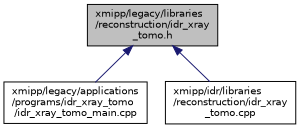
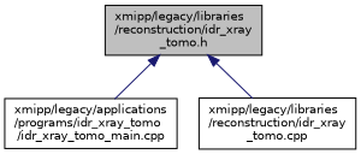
  digraph {
    node [color=black fillcolor=white fontname=Helvetica fontsize=10 shape=record style=filled]
    edge [color=midnightblue dir=back fontname=Helvetica fontsize=10 labelfontname=Helvetica labelfontsize=10 style=solid]
    n1 [fillcolor=grey75 fontcolor=black height=0.2 label="xmipp/legacy/libraries\l/reconstruction/idr_xray\l_tomo.h" width=0.4]
    n2 [height=0.2 label="xmipp/legacy/applications\l/programs/idr_xray_tomo\l/idr_xray_tomo_main.cpp" width=0.4]
-   n3 [height=0.2 label="xmipp/idr/libraries\l/reconstruction/idr_xray\l_tomo.cpp" width=0.4]
+   n3 [height=0.2 label="xmipp/legacy/libraries\l/reconstruction/idr_xray\l_tomo.cpp" width=0.4]
    n1 -> n2
    n1 -> n3
  }
